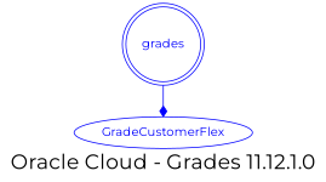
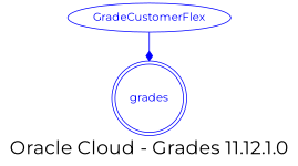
  digraph {
    fontsize=24
    label="Oracle Cloud - Grades 11.12.1.0"
    splines=true
    fontname=Montserrat
    node [color=blue fontcolor=blue fontname=Montserrat]
    grades [shape=doublecircle]
    GradeCustomerFlex [shape=ellipse]
-   grades -> GradeCustomerFlex [arrowhead=diamond arrowtail=none color=blue fontcolor=blue fontname=Montserrat]
+   GradeCustomerFlex -> grades [arrowhead=diamond arrowtail=none color=blue fontcolor=blue fontname=Montserrat]
  }
